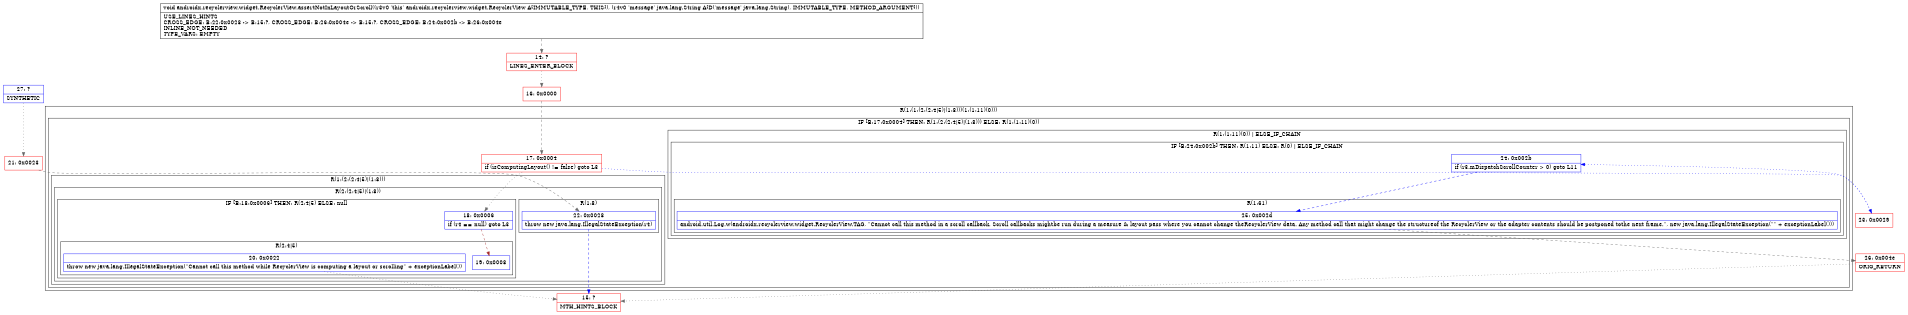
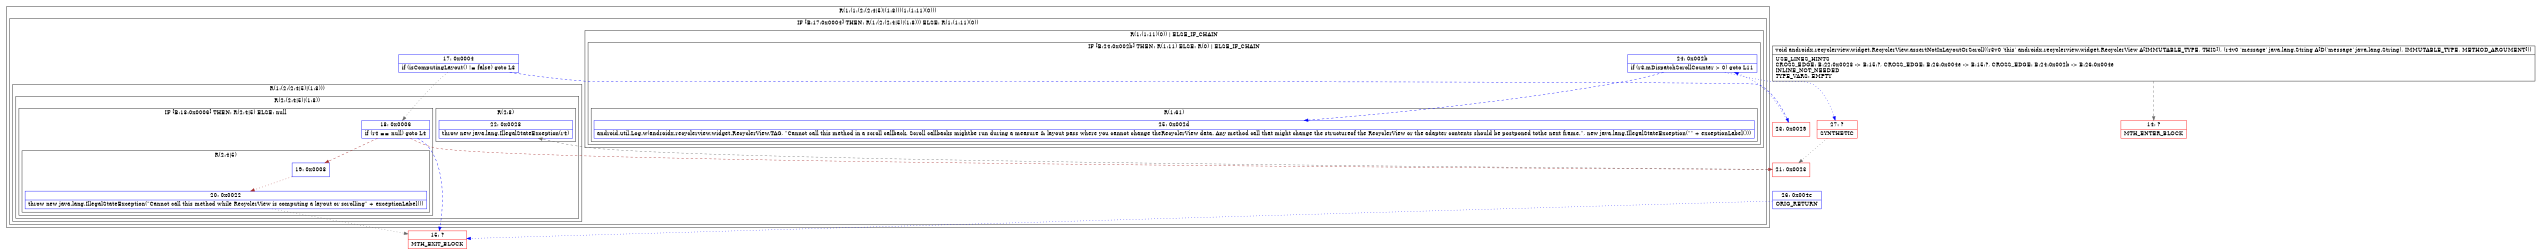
  digraph {
    node [color=blue shape=record]
    edge [color=gray40 style=dotted]
    n1 [label="{19\:\ 0x0008}"]
    n2 [label="{20\:\ 0x0022|throw new java.lang.IllegalStateException(\"Cannot call this method while RecyclerView is computing a layout or scrolling\" + exceptionLabel())\l}"]
-   n3 [label="{18\:\ 0x0006|if (r4 == null) goto L3\l}"]
+   n3 [label="{18\:\ 0x0006|if (r4 == null) goto L4\l}"]
    n4 [label="{22\:\ 0x0028|throw new java.lang.IllegalStateException(r4)\l}"]
    n5 [label="{25\:\ 0x002d|android.util.Log.w(androidx.recyclerview.widget.RecyclerView.TAG, \"Cannot call this method in a scroll callback. Scroll callbacks mightbe run during a measure & layout pass where you cannot change theRecyclerView data. Any method call that might change the structureof the RecyclerView or the adapter contents should be postponed tothe next frame.\", new java.lang.IllegalStateException(\"\" + exceptionLabel()))\l}"]
    n6 [label="{24\:\ 0x002b|if (r3.mDispatchScrollCounter \> 0) goto L11\l}"]
-   n7 [color=red label="{17\:\ 0x0004|if (isComputingLayout() != false) goto L3\l}"]
-   n8 [color=red label="{15\:\ ?|MTH_HINTS_BLOCK\l}"]
+   n7 [label="{17\:\ 0x0004|if (isComputingLayout() != false) goto L3\l}"]
+   n8 [color=red label="{15\:\ ?|MTH_EXIT_BLOCK\l}"]
    n9 [color=red label="{21\:\ 0x0023}"]
-   n10 [color=red label="{26\:\ 0x004e|ORIG_RETURN\l}"]
-   n11 [label="{27\:\ ?|SYNTHETIC\l}"]
+   n10 [label="{26\:\ 0x004e|ORIG_RETURN\l}"]
+   n11 [color=red label="{27\:\ ?|SYNTHETIC\l}"]
    n12 [color=red label="{23\:\ 0x0029}"]
-   n13 [color=red label="{14\:\ ?|LINES_ENTER_BLOCK\l}"]
-   n14 [color=red label="{16\:\ 0x0000}"]
+   n13 [color=red label="{14\:\ ?|MTH_ENTER_BLOCK\l}"]
    n15 [label="{void androidx.recyclerview.widget.RecyclerView.assertNotInLayoutOrScroll((r3v0 'this' androidx.recyclerview.widget.RecyclerView A[IMMUTABLE_TYPE, THIS]), (r4v0 'message' java.lang.String A[D('message' java.lang.String), IMMUTABLE_TYPE, METHOD_ARGUMENT]))  | USE_LINES_HINTS\lCROSS_EDGE: B:22:0x0028 \-\> B:15:?, CROSS_EDGE: B:26:0x004e \-\> B:15:?, CROSS_EDGE: B:24:0x002b \-\> B:26:0x004e\lINLINE_NOT_NEEDED\lTYPE_VARS: EMPTY\l}" color=""]
    subgraph cluster_1 {
      label="R(1:(1:(2:(2:4|5)|(1:8)))(1:(1:11)(0)))"
      subgraph cluster_2 {
        label="IF [B:17:0x0004] THEN: R(1:(2:(2:4|5)|(1:8))) ELSE: R(1:(1:11)(0))"
        n7
        subgraph cluster_3 {
          label="R(1:(2:(2:4|5)|(1:8)))"
          subgraph cluster_4 {
            label="R(2:(2:4|5)|(1:8))"
            subgraph cluster_5 {
              label="IF [B:18:0x0006] THEN: R(2:4|5) ELSE: null"
              n3
              subgraph cluster_6 {
                label="R(2:4|5)"
                n1
                n2
              }
            }
            subgraph cluster_7 {
-             label="R(1:8)"
+             label="R(2:8)"
              n4
            }
          }
        }
        subgraph cluster_8 {
          label="R(1:(1:11)(0)) | ELSE_IF_CHAIN\l"
          subgraph cluster_9 {
            label="IF [B:24:0x002b] THEN: R(1:11) ELSE: R(0) | ELSE_IF_CHAIN\l"
            n6
            subgraph cluster_10 {
              label="R(1:61)"
              n5
            }
            subgraph cluster_11 {
              label="R(0)"
            }
          }
        }
      }
    }
+   n1 -> n2 [color=brown]
    n2 -> n8
    n3 -> n1 [color=brown style=dashed]
-   n4 -> n8 [color=blue style=dashed]
-   n5 -> n10 [style=dashed]
+   n3 -> n9 [color=brown style=dashed]
+   n3 -> n8 [color=blue style=dashed]
    n6 -> n5 [color=blue style=dashed]
+   n6 -> n11 [color=blue]
    n7 -> n3
-   n7 -> n12 [color=blue]
+   n7 -> n12 [color=blue style=dashed]
    n9 -> n4 [style=dashed]
-   n10 -> n8
+   n10 -> n8 [color=blue]
    n11 -> n9
    n12 -> n6 [color=blue]
-   n13 -> n14
-   n14 -> n7 [style=dashed]
    n15 -> n13 [style=dashed]
  }
